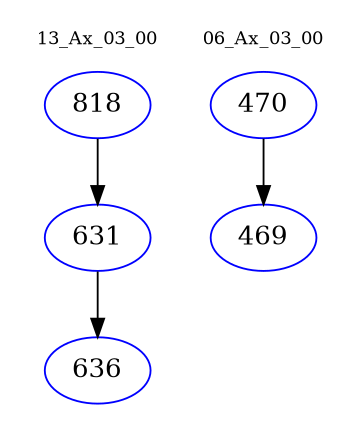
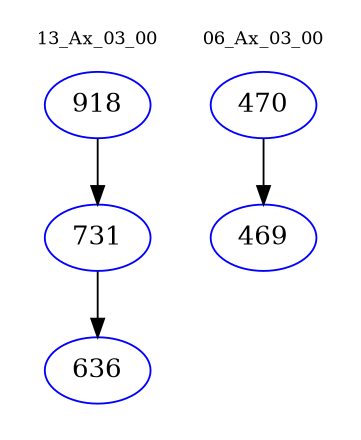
  digraph {
    node [color=blue]
    edge [color=black]
-   n1 [label=818]
-   n2 [label=631]
+   n1 [label=918]
+   n2 [label=731]
    n3 [label=636]
    n4 [label=470]
    n5 [label=469]
    subgraph cluster_1 {
      color=white
      fontsize=10
      label="13_Ax_03_00"
      n1
      n2
      n3
    }
    subgraph cluster_2 {
      color=white
      fontsize=10
      label="06_Ax_03_00"
      n4
      n5
    }
    n1 -> n2
    n2 -> n3
    n4 -> n5
  }
